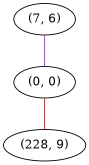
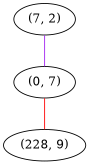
  graph {
-   "(7, 6)"
-   "(0, 0)"
+   "(7, 6)" [label="(7, 2)"]
+   "(0, 0)" [label="(0, 7)"]
    "(228, 9)"
    "(7, 6)" -- "(0, 0)" [color=purple weight=4]
    "(0, 0)" -- "(228, 9)" [color=red weight=1]
  }
